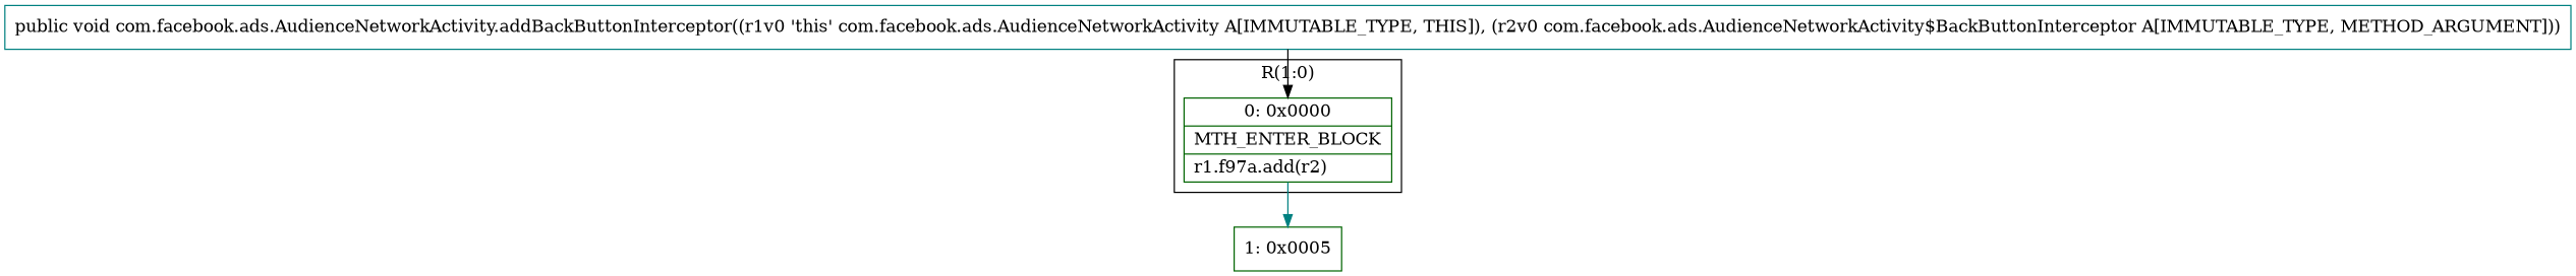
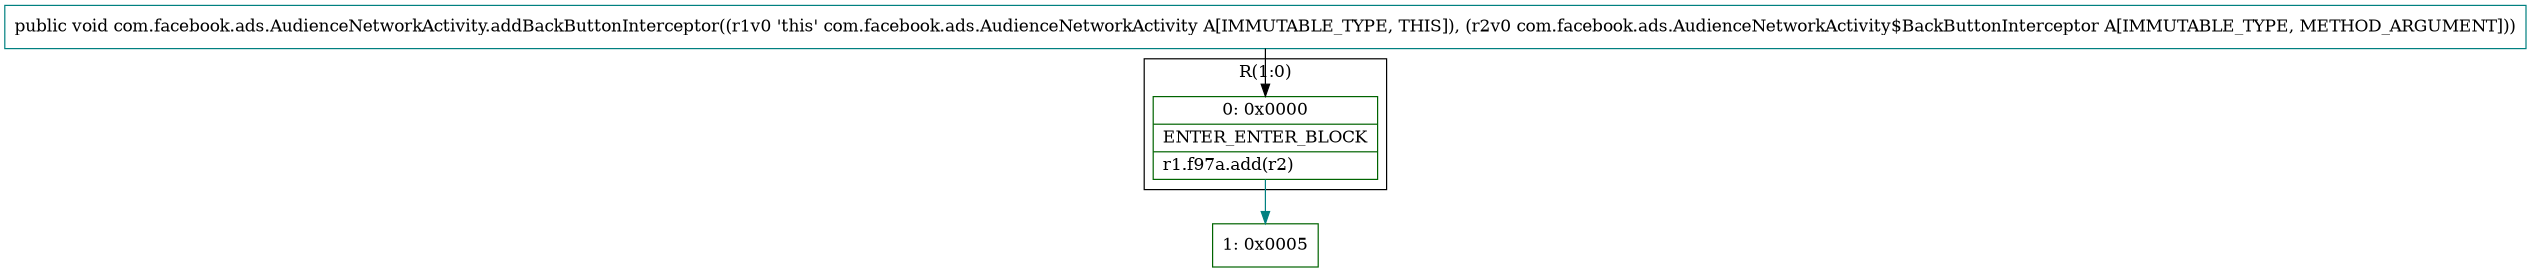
  digraph {
    node [color=darkgreen shape=record]
-   n1 [label="{0\:\ 0x0000|MTH_ENTER_BLOCK\l|r1.f97a.add(r2)\l}"]
+   n1 [label="{0\:\ 0x0000|ENTER_ENTER_BLOCK\l|r1.f97a.add(r2)\l}"]
    n2 [label="{1\:\ 0x0005}"]
    n3 [label="{public void com.facebook.ads.AudienceNetworkActivity.addBackButtonInterceptor((r1v0 'this' com.facebook.ads.AudienceNetworkActivity A[IMMUTABLE_TYPE, THIS]), (r2v0 com.facebook.ads.AudienceNetworkActivity$BackButtonInterceptor A[IMMUTABLE_TYPE, METHOD_ARGUMENT])) }" color=teal]
    subgraph cluster_1 {
      label="R(1:0)"
      n1
    }
    n1 -> n2 [color=teal]
    n3 -> n1 [color=black]
  }
